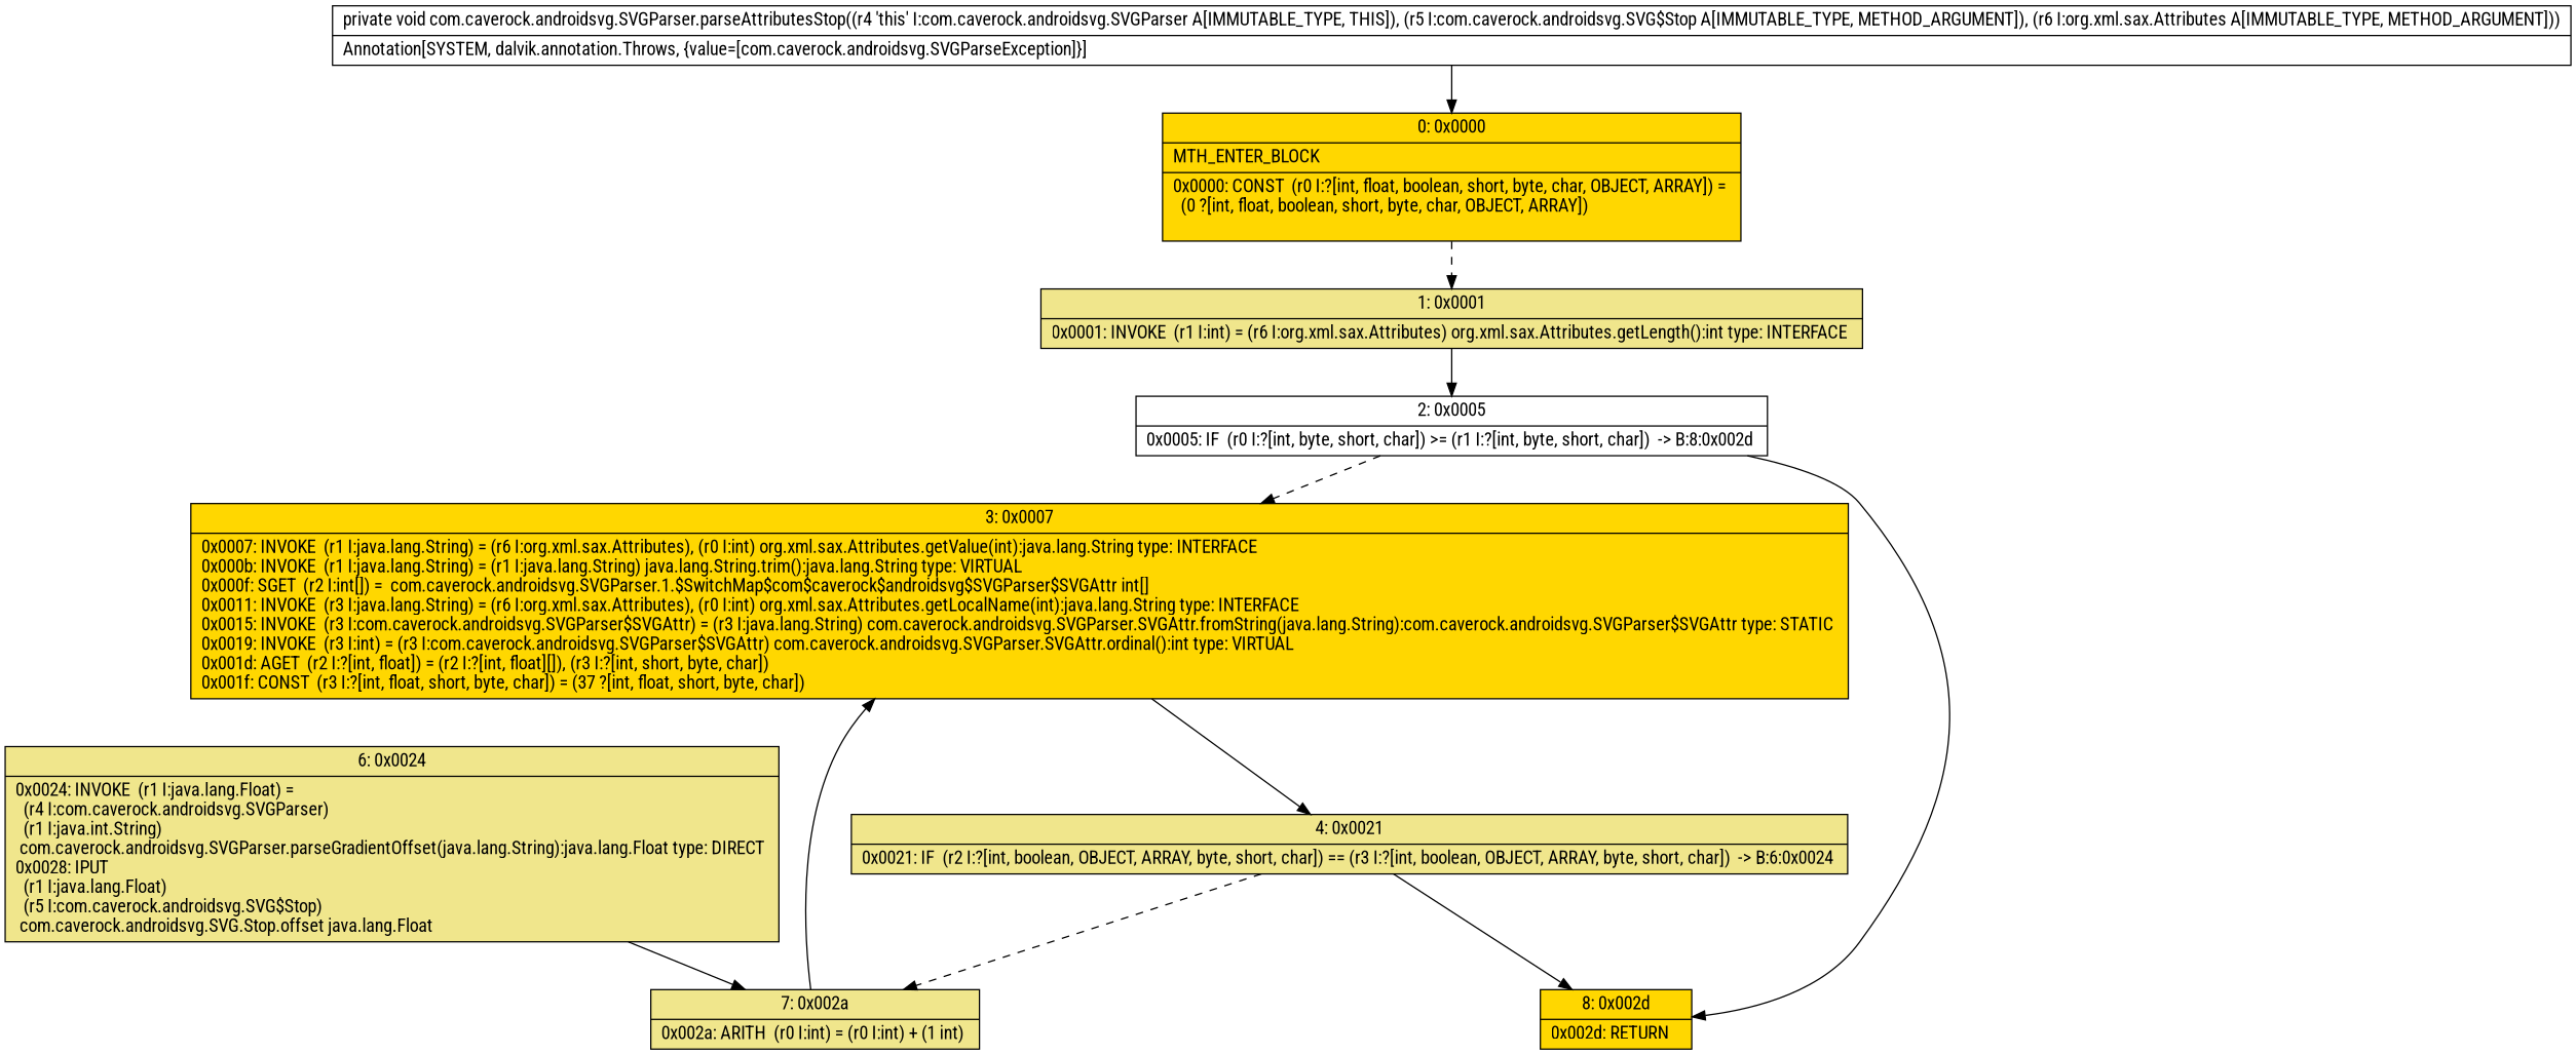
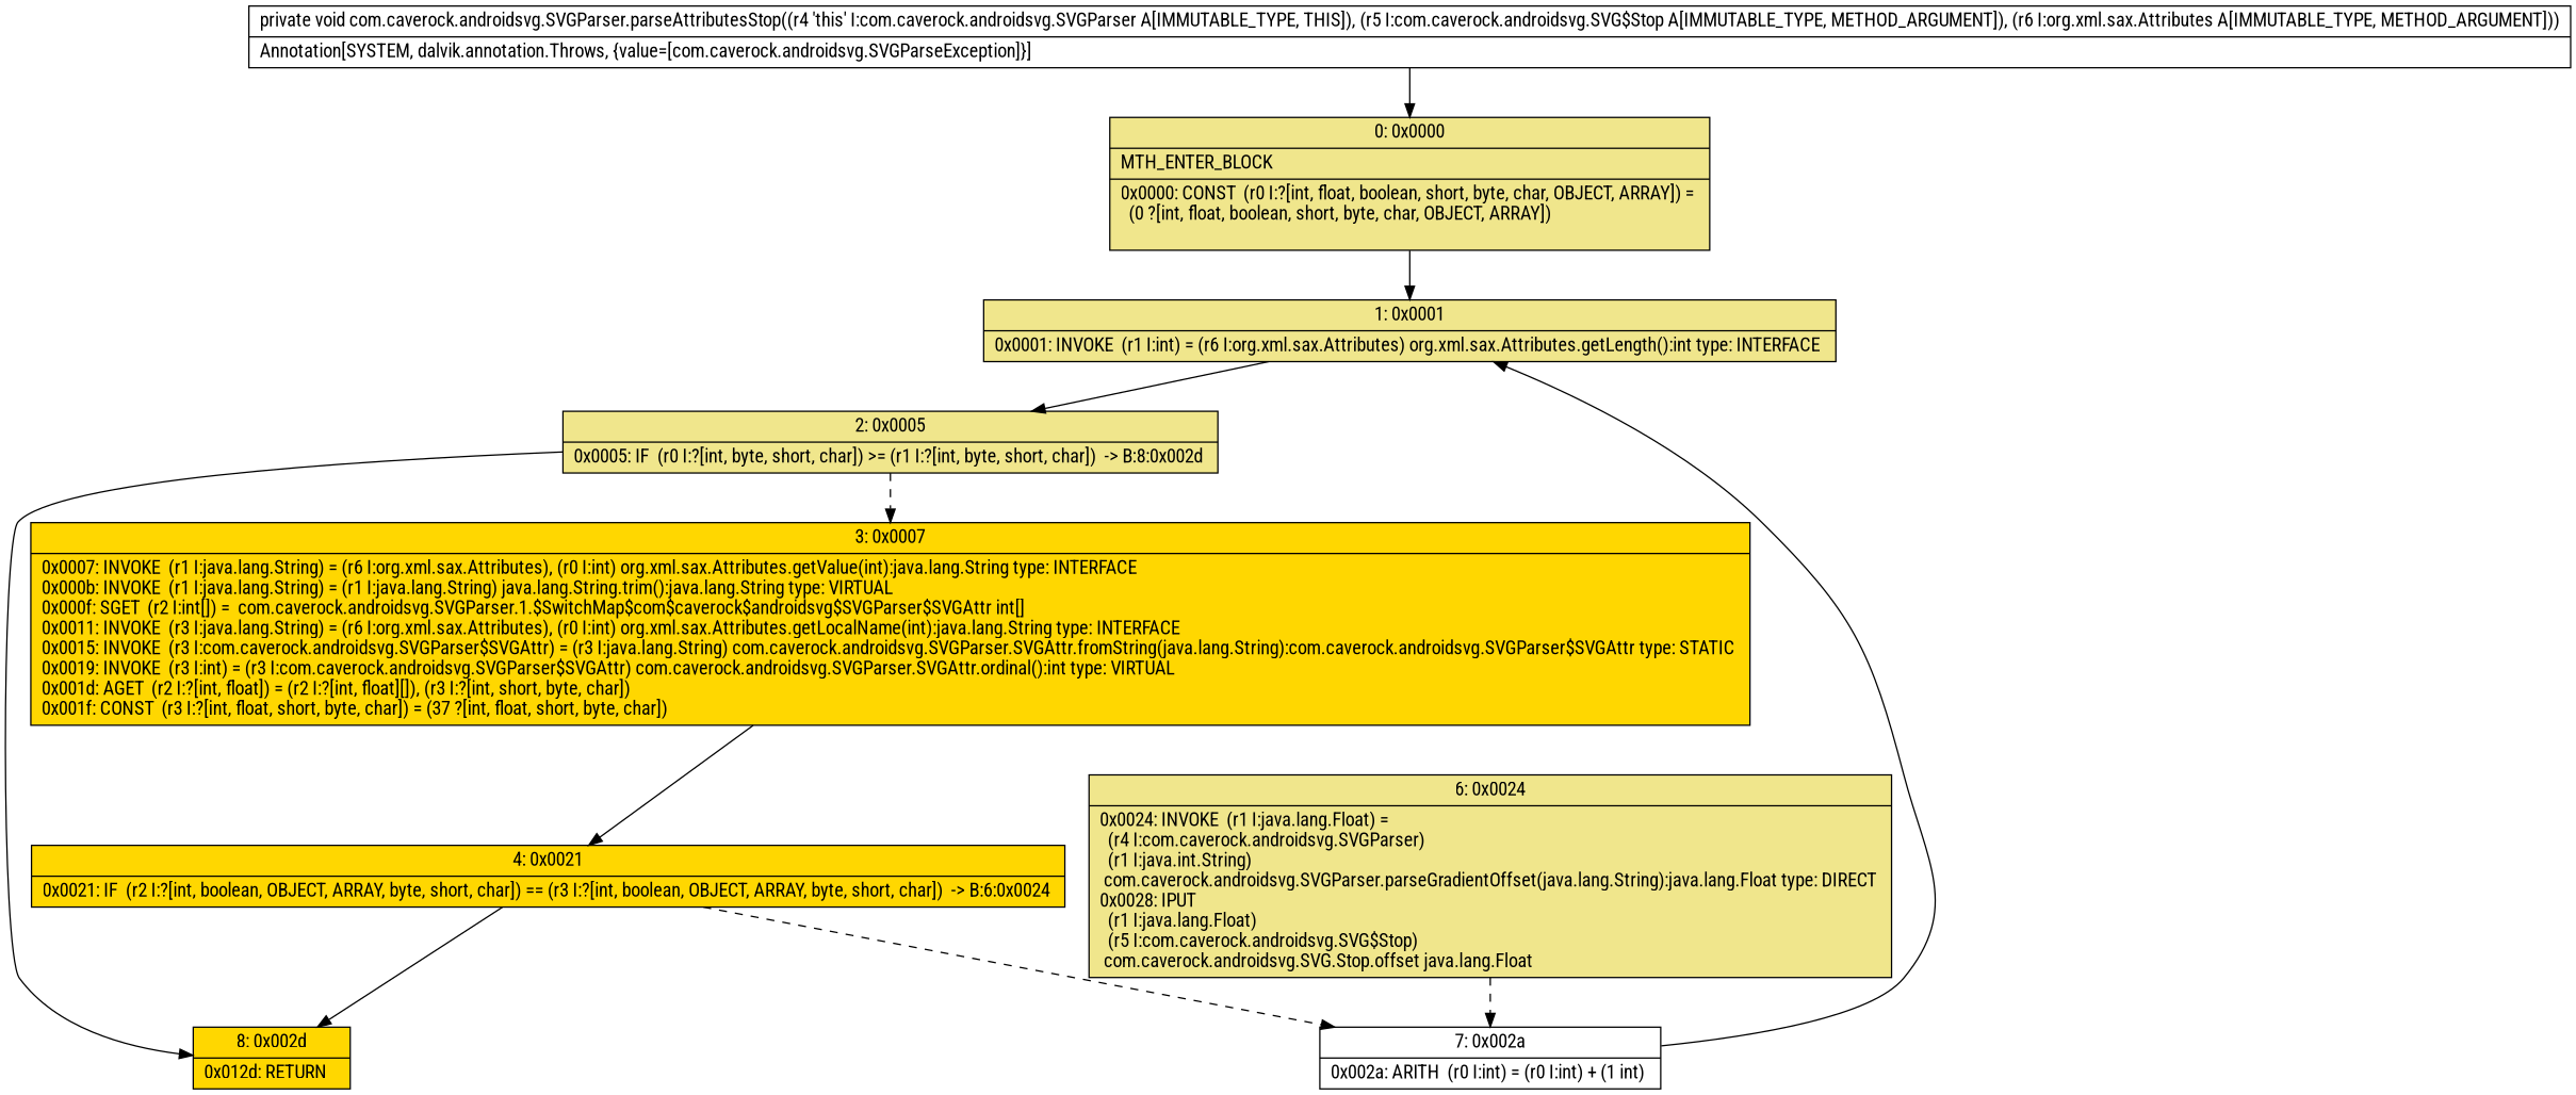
  digraph {
    fontname="Roboto Condensed"
    node [fillcolor=gold fontname="Roboto Condensed" shape=record style=filled]
    edge [fontname="Roboto Condensed"]
-   n1 [label="{0\:\ 0x0000|MTH_ENTER_BLOCK\l|0x0000: CONST  (r0 I:?[int, float, boolean, short, byte, char, OBJECT, ARRAY]) = \l  (0 ?[int, float, boolean, short, byte, char, OBJECT, ARRAY])\l \l}"]
+   n1 [fillcolor=khaki label="{0\:\ 0x0000|MTH_ENTER_BLOCK\l|0x0000: CONST  (r0 I:?[int, float, boolean, short, byte, char, OBJECT, ARRAY]) = \l  (0 ?[int, float, boolean, short, byte, char, OBJECT, ARRAY])\l \l}"]
    n2 [fillcolor=khaki label="{1\:\ 0x0001|0x0001: INVOKE  (r1 I:int) = (r6 I:org.xml.sax.Attributes) org.xml.sax.Attributes.getLength():int type: INTERFACE \l}"]
-   n3 [fillcolor=white label="{2\:\ 0x0005|0x0005: IF  (r0 I:?[int, byte, short, char]) \>= (r1 I:?[int, byte, short, char])  \-\> B:8:0x002d \l}"]
+   n3 [fillcolor=khaki label="{2\:\ 0x0005|0x0005: IF  (r0 I:?[int, byte, short, char]) \>= (r1 I:?[int, byte, short, char])  \-\> B:8:0x002d \l}"]
    n4 [label="{3\:\ 0x0007|0x0007: INVOKE  (r1 I:java.lang.String) = (r6 I:org.xml.sax.Attributes), (r0 I:int) org.xml.sax.Attributes.getValue(int):java.lang.String type: INTERFACE \l0x000b: INVOKE  (r1 I:java.lang.String) = (r1 I:java.lang.String) java.lang.String.trim():java.lang.String type: VIRTUAL \l0x000f: SGET  (r2 I:int[]) =  com.caverock.androidsvg.SVGParser.1.$SwitchMap$com$caverock$androidsvg$SVGParser$SVGAttr int[] \l0x0011: INVOKE  (r3 I:java.lang.String) = (r6 I:org.xml.sax.Attributes), (r0 I:int) org.xml.sax.Attributes.getLocalName(int):java.lang.String type: INTERFACE \l0x0015: INVOKE  (r3 I:com.caverock.androidsvg.SVGParser$SVGAttr) = (r3 I:java.lang.String) com.caverock.androidsvg.SVGParser.SVGAttr.fromString(java.lang.String):com.caverock.androidsvg.SVGParser$SVGAttr type: STATIC \l0x0019: INVOKE  (r3 I:int) = (r3 I:com.caverock.androidsvg.SVGParser$SVGAttr) com.caverock.androidsvg.SVGParser.SVGAttr.ordinal():int type: VIRTUAL \l0x001d: AGET  (r2 I:?[int, float]) = (r2 I:?[int, float][]), (r3 I:?[int, short, byte, char]) \l0x001f: CONST  (r3 I:?[int, float, short, byte, char]) = (37 ?[int, float, short, byte, char]) \l}"]
-   n5 [label="{8\:\ 0x002d|0x002d: RETURN   \l}"]
-   n6 [fillcolor=khaki label="{4\:\ 0x0021|0x0021: IF  (r2 I:?[int, boolean, OBJECT, ARRAY, byte, short, char]) == (r3 I:?[int, boolean, OBJECT, ARRAY, byte, short, char])  \-\> B:6:0x0024 \l}"]
-   n7 [fillcolor=khaki label="{7\:\ 0x002a|0x002a: ARITH  (r0 I:int) = (r0 I:int) + (1 int) \l}"]
+   n5 [label="{8\:\ 0x002d|0x012d: RETURN   \l}"]
+   n6 [label="{4\:\ 0x0021|0x0021: IF  (r2 I:?[int, boolean, OBJECT, ARRAY, byte, short, char]) == (r3 I:?[int, boolean, OBJECT, ARRAY, byte, short, char])  \-\> B:6:0x0024 \l}"]
+   n7 [fillcolor=white label="{7\:\ 0x002a|0x002a: ARITH  (r0 I:int) = (r0 I:int) + (1 int) \l}"]
    n8 [fillcolor=khaki label="{6\:\ 0x0024|0x0024: INVOKE  (r1 I:java.lang.Float) = \l  (r4 I:com.caverock.androidsvg.SVGParser)\l  (r1 I:java.int.String)\l com.caverock.androidsvg.SVGParser.parseGradientOffset(java.lang.String):java.lang.Float type: DIRECT \l0x0028: IPUT  \l  (r1 I:java.lang.Float)\l  (r5 I:com.caverock.androidsvg.SVG$Stop)\l com.caverock.androidsvg.SVG.Stop.offset java.lang.Float \l}"]
    n9 [fillcolor=white label="{private void com.caverock.androidsvg.SVGParser.parseAttributesStop((r4 'this' I:com.caverock.androidsvg.SVGParser A[IMMUTABLE_TYPE, THIS]), (r5 I:com.caverock.androidsvg.SVG$Stop A[IMMUTABLE_TYPE, METHOD_ARGUMENT]), (r6 I:org.xml.sax.Attributes A[IMMUTABLE_TYPE, METHOD_ARGUMENT]))  | Annotation[SYSTEM, dalvik.annotation.Throws, \{value=[com.caverock.androidsvg.SVGParseException]\}]\l}"]
-   n1 -> n2 [style=dashed]
+   n1 -> n2
    n2 -> n3
    n3 -> n4 [style=dashed]
    n3 -> n5
    n4 -> n6
    n6 -> n5
    n6 -> n7 [style=dashed]
-   n7 -> n4
-   n8 -> n7
+   n7 -> n2
+   n8 -> n7 [style=dashed]
    n9 -> n1
  }
